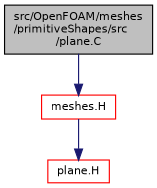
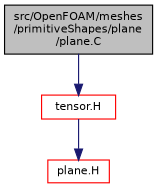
  digraph {
    node [color=red fontname=Helvetica fontsize=10 shape=record]
    edge [color=midnightblue fontname=Helvetica fontsize=10 labelfontname=Helvetica labelfontsize=10 style=solid]
-   n1 [color=black fillcolor=grey75 fontcolor=black height=0.2 label="src/OpenFOAM/meshes\l/primitiveShapes/src\l/plane.C" style=filled width=0.4]
-   n2 [height=0.2 label="meshes.H" width=0.4]
+   n1 [color=black fillcolor=grey75 fontcolor=black height=0.2 label="src/OpenFOAM/meshes\l/primitiveShapes/plane\l/plane.C" style=filled width=0.4]
+   n2 [height=0.2 label="tensor.H" width=0.4]
    n3 [height=0.2 label="plane.H" width=0.4]
    n1 -> n2
    n2 -> n3
  }
